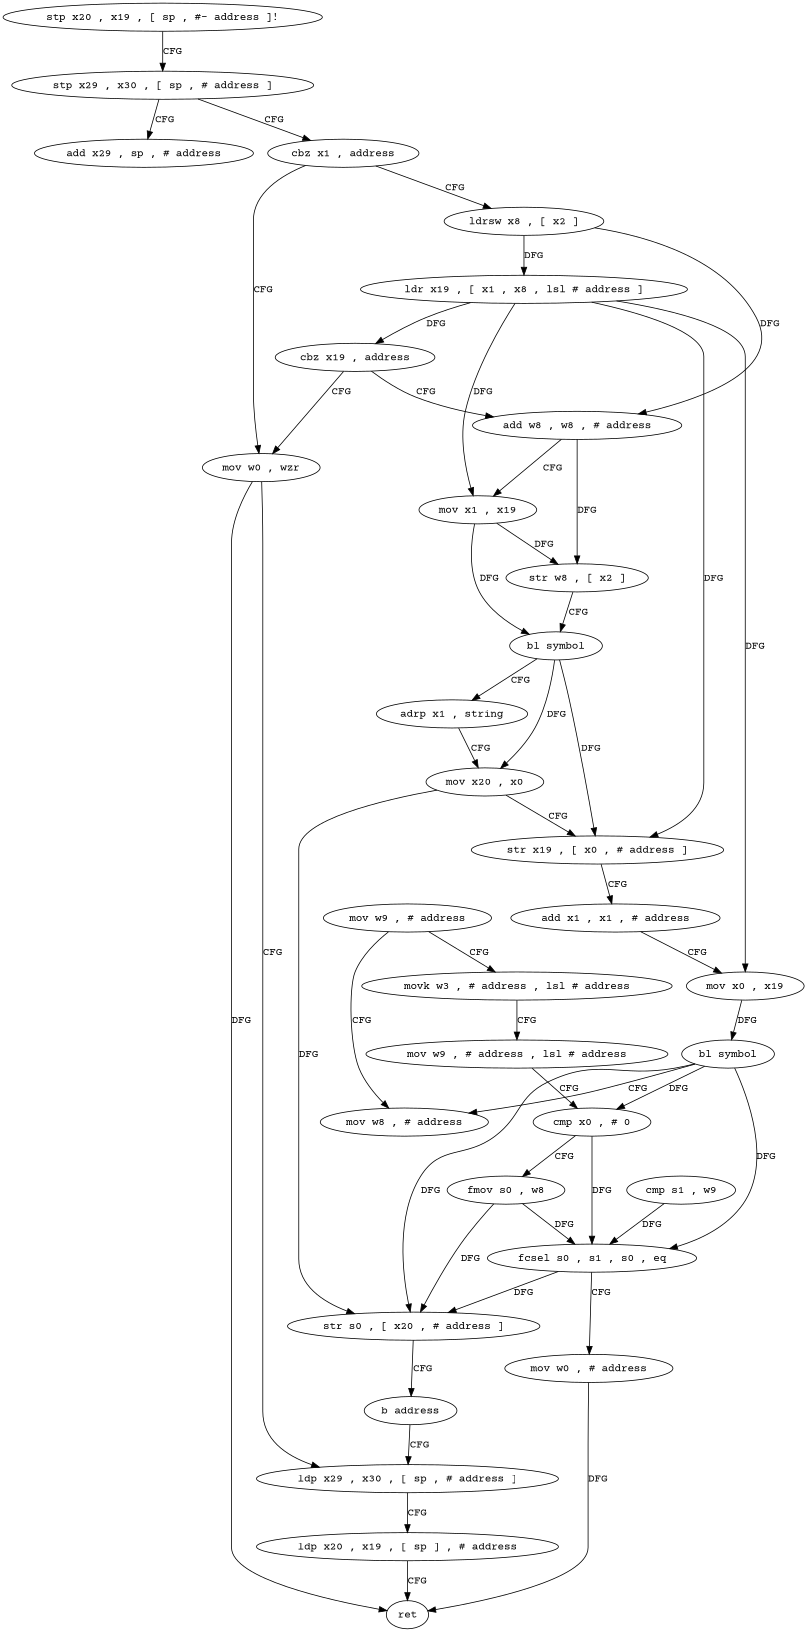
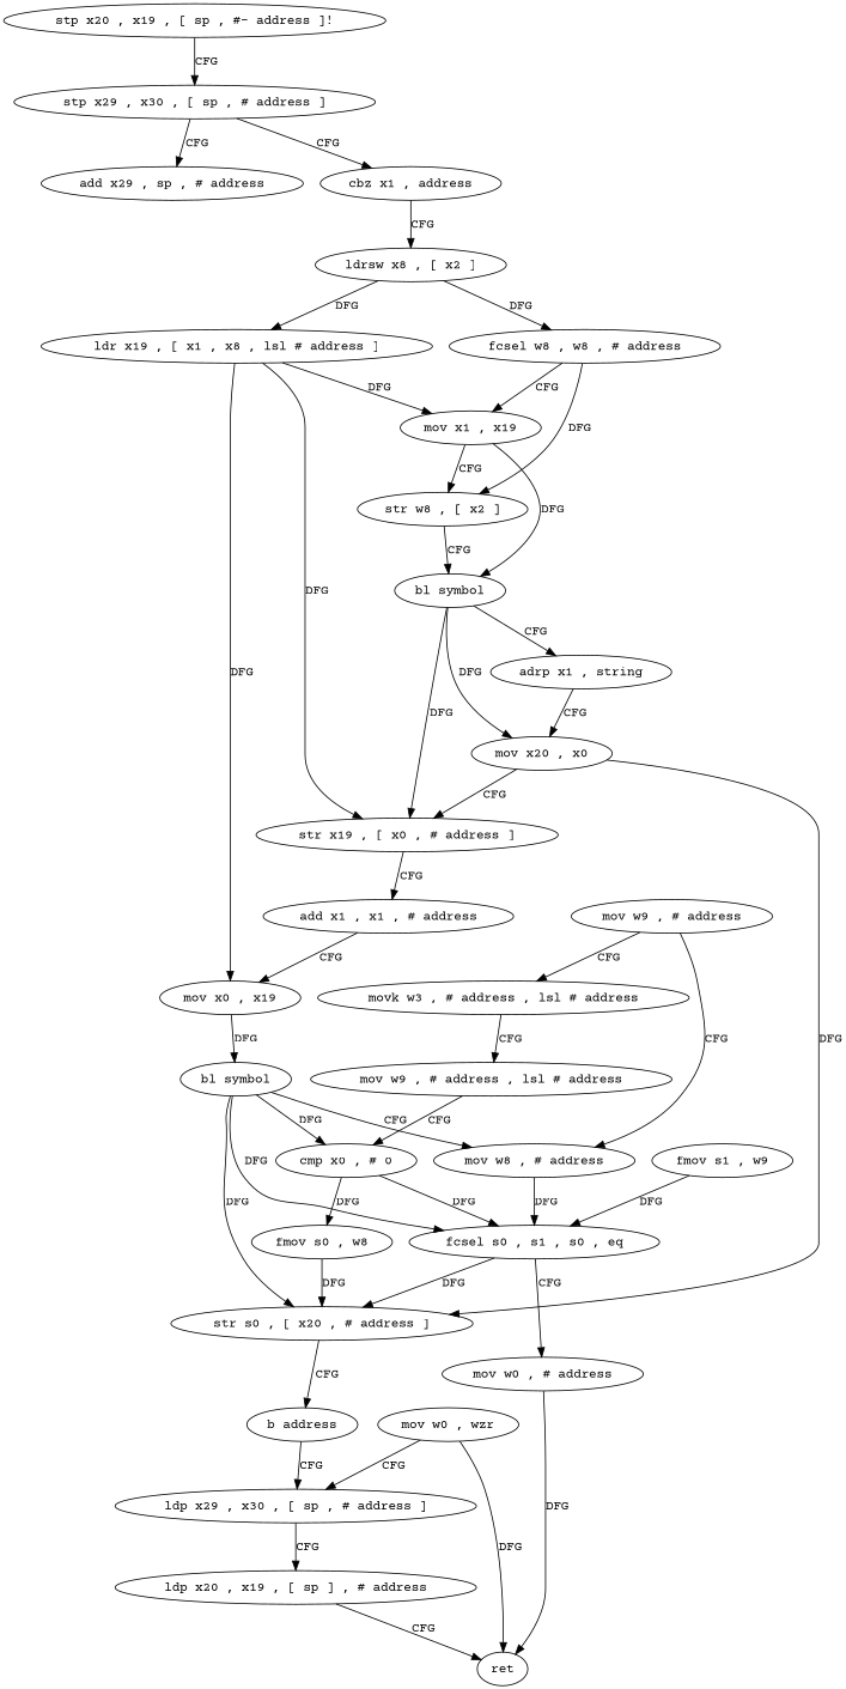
  digraph {
    fontname="Courier Prime"
    node [fontname="Courier Prime"]
    edge [fontname="Courier Prime"]
    n1 [label="stp x20 , x19 , [ sp , #- address ]!"]
    n2 [label="stp x29 , x30 , [ sp , # address ]"]
    n3 [label="add x29 , sp , # address"]
    n4 [label="cbz x1 , address"]
    n5 [label="mov w0 , wzr"]
    n6 [label="ldrsw x8 , [ x2 ]"]
    n7 [label="ldp x29 , x30 , [ sp , # address ]"]
    n8 [label=ret]
    n9 [label="ldr x19 , [ x1 , x8 , lsl # address ]"]
-   n10 [label="add w8 , w8 , # address"]
+   n10 [label="fcsel w8 , w8 , # address"]
    n11 [label="ldp x20 , x19 , [ sp ] , # address"]
-   n12 [label="cbz x19 , address"]
    n13 [label="mov x1 , x19"]
    n14 [label="str x19 , [ x0 , # address ]"]
    n15 [label="mov x0 , x19"]
    n16 [label="str w8 , [ x2 ]"]
    n17 [label="bl symbol"]
    n18 [label="add x1 , x1 , # address"]
    n19 [label="bl symbol"]
    n20 [label="adrp x1 , string"]
    n21 [label="mov x20 , x0"]
    n22 [label="str s0 , [ x20 , # address ]"]
    n23 [label="b address"]
    n24 [label="mov w8 , # address"]
    n25 [label="cmp x0 , # 0"]
    n26 [label="fcsel s0 , s1 , s0 , eq"]
    n27 [label="fmov s0 , w8"]
    n28 [label="mov w0 , # address"]
    n29 [label="mov w9 , # address"]
    n30 [label="movk w3 , # address , lsl # address"]
    n31 [label="mov w9 , # address , lsl # address"]
-   n32 [label="cmp s1 , w9"]
+   n32 [label="fmov s1 , w9"]
    n1 -> n2 [label=CFG]
    n2 -> n3 [label=CFG]
    n2 -> n4 [label=CFG]
-   n4 -> n5 [label=CFG]
    n4 -> n6 [label=CFG]
    n5 -> n7 [label=CFG]
    n5 -> n8 [label=DFG]
    n6 -> n9 [label=DFG]
    n6 -> n10 [label=DFG]
    n7 -> n11 [label=CFG]
-   n9 -> n12 [label=DFG]
    n9 -> n13 [label=DFG]
    n9 -> n14 [label=DFG]
    n9 -> n15 [label=DFG]
    n10 -> n13 [label=CFG]
    n10 -> n16 [label=DFG]
    n11 -> n8 [label=CFG]
-   n12 -> n5 [label=CFG]
-   n12 -> n10 [label=CFG]
-   n13 -> n16 [label=DFG]
+   n13 -> n16 [label=CFG]
    n13 -> n17 [label=DFG]
    n14 -> n18 [label=CFG]
    n15 -> n19 [label=DFG]
    n16 -> n17 [label=CFG]
    n17 -> n14 [label=DFG]
    n17 -> n20 [label=CFG]
    n17 -> n21 [label=DFG]
    n18 -> n15 [label=CFG]
    n19 -> n22 [label=DFG]
    n19 -> n24 [label=CFG]
    n19 -> n25 [label=DFG]
    n19 -> n26 [label=DFG]
    n20 -> n21 [label=CFG]
    n21 -> n14 [label=CFG]
    n21 -> n22 [label=DFG]
    n22 -> n23 [label=CFG]
    n23 -> n7 [label=CFG]
    n25 -> n26 [label=DFG]
-   n25 -> n27 [label=CFG]
+   n25 -> n27 [label=DFG]
    n26 -> n22 [label=DFG]
    n26 -> n28 [label=CFG]
    n27 -> n22 [label=DFG]
-   n27 -> n26 [label=DFG]
+   n24 -> n26 [label=DFG]
    n28 -> n8 [label=DFG]
    n29 -> n24 [label=CFG]
    n29 -> n30 [label=CFG]
    n30 -> n31 [label=CFG]
    n31 -> n25 [label=CFG]
    n32 -> n26 [label=DFG]
  }
